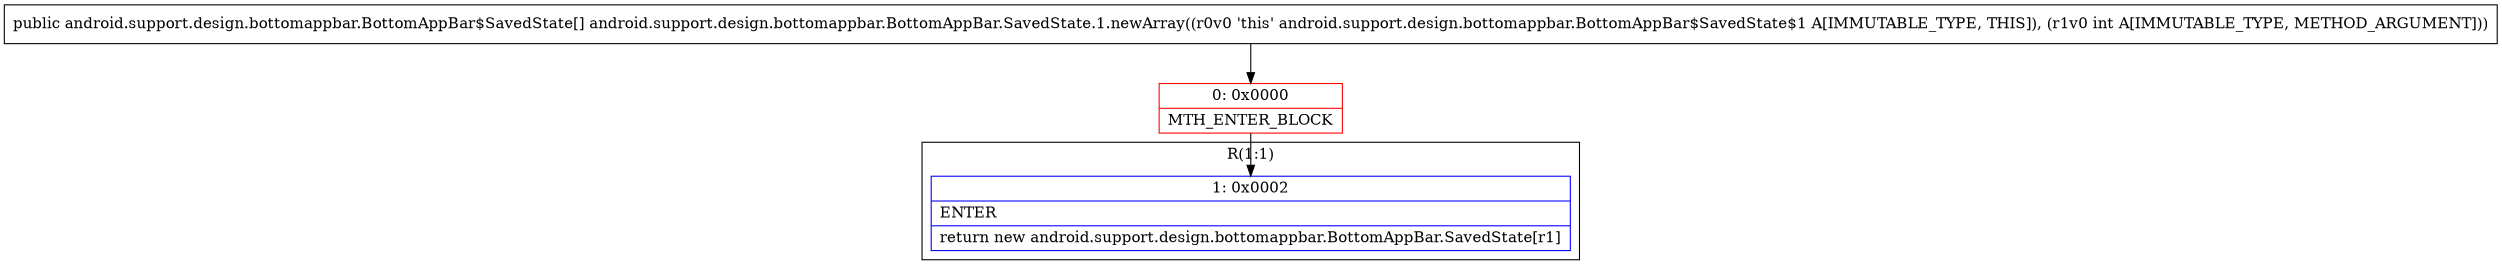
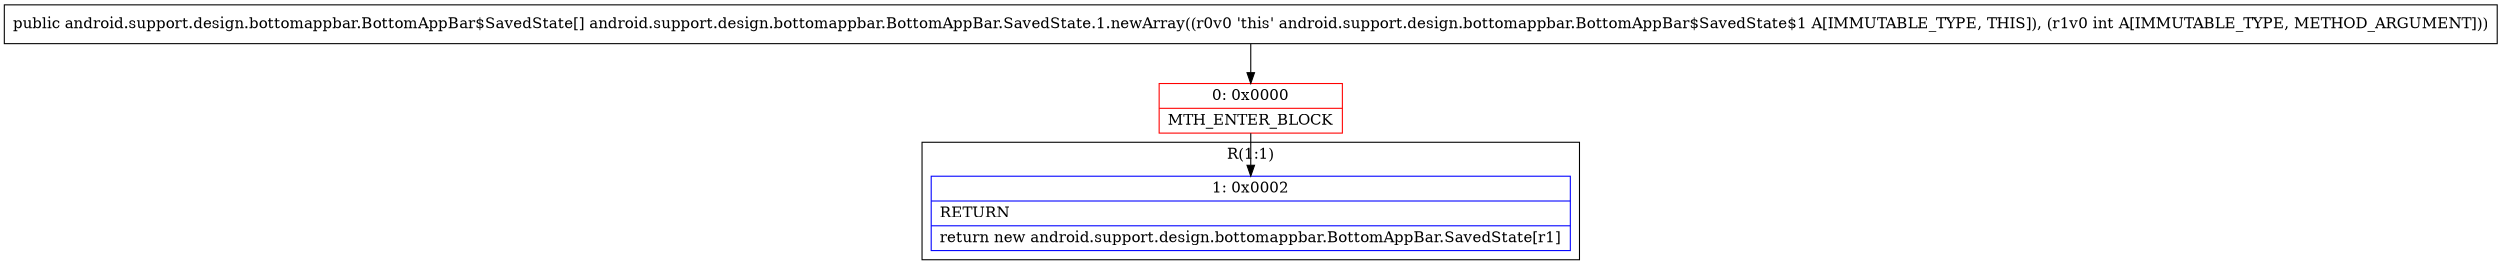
  digraph {
    node [shape=record]
-   n1 [color=blue label="{1\:\ 0x0002|ENTER\l|return new android.support.design.bottomappbar.BottomAppBar.SavedState[r1]\l}"]
+   n1 [color=blue label="{1\:\ 0x0002|RETURN\l|return new android.support.design.bottomappbar.BottomAppBar.SavedState[r1]\l}"]
    n2 [color=red label="{0\:\ 0x0000|MTH_ENTER_BLOCK\l}"]
    n3 [label="{public android.support.design.bottomappbar.BottomAppBar$SavedState[] android.support.design.bottomappbar.BottomAppBar.SavedState.1.newArray((r0v0 'this' android.support.design.bottomappbar.BottomAppBar$SavedState$1 A[IMMUTABLE_TYPE, THIS]), (r1v0 int A[IMMUTABLE_TYPE, METHOD_ARGUMENT])) }"]
    subgraph cluster_1 {
      label="R(1:1)"
      n1
    }
    n2 -> n1
    n3 -> n2
  }
